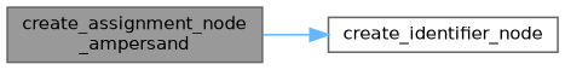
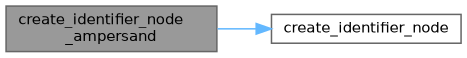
  digraph {
    rankdir=LR
    node [fontname=Helvetica fontsize=10 shape=box style=filled]
-   n1 [color=gray40 fillcolor=grey60 fontcolor=black height=0.2 label="create_assignment_node\l_ampersand" width=0.4]
+   n1 [color=gray40 fillcolor=grey60 fontcolor=black height=0.2 label="create_identifier_node\l_ampersand" width=0.4]
    n2 [color=grey40 fillcolor=white height=0.2 label=create_identifier_node width=0.4]
    n1 -> n2 [color=steelblue1 fontname=Helvetica fontsize=10 labelfontname=Helvetica labelfontsize=10 style=solid]
  }
